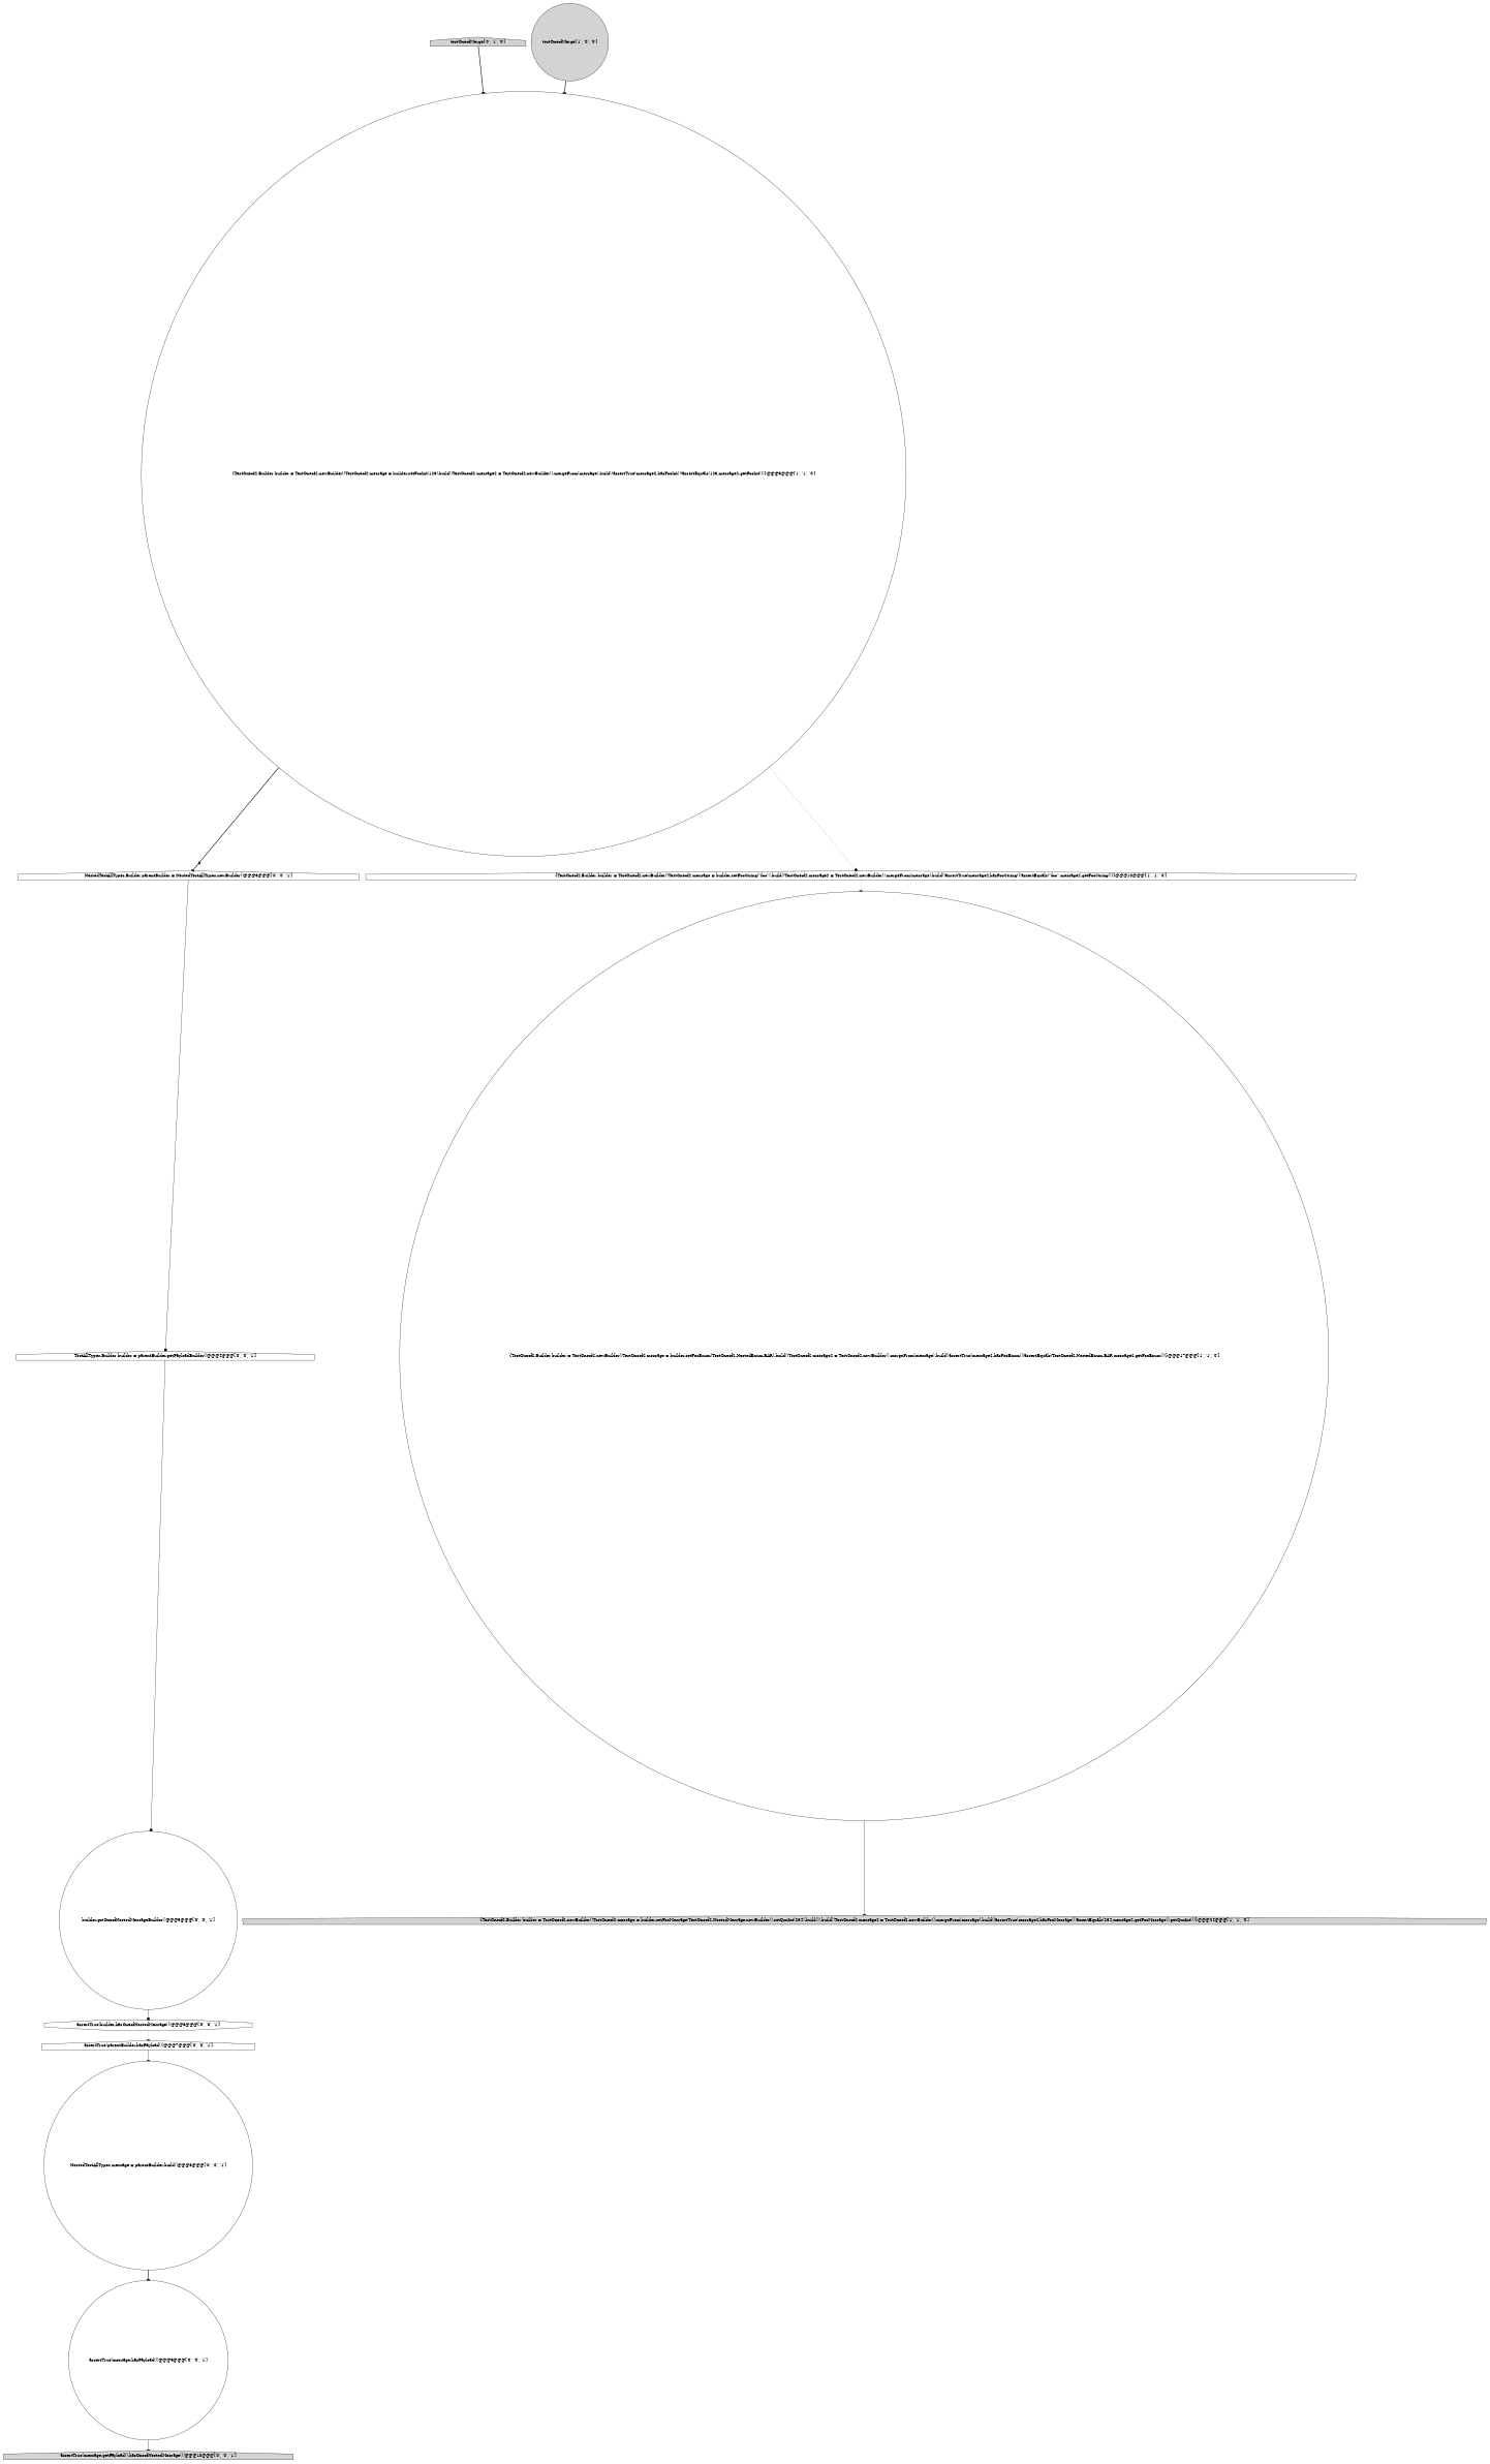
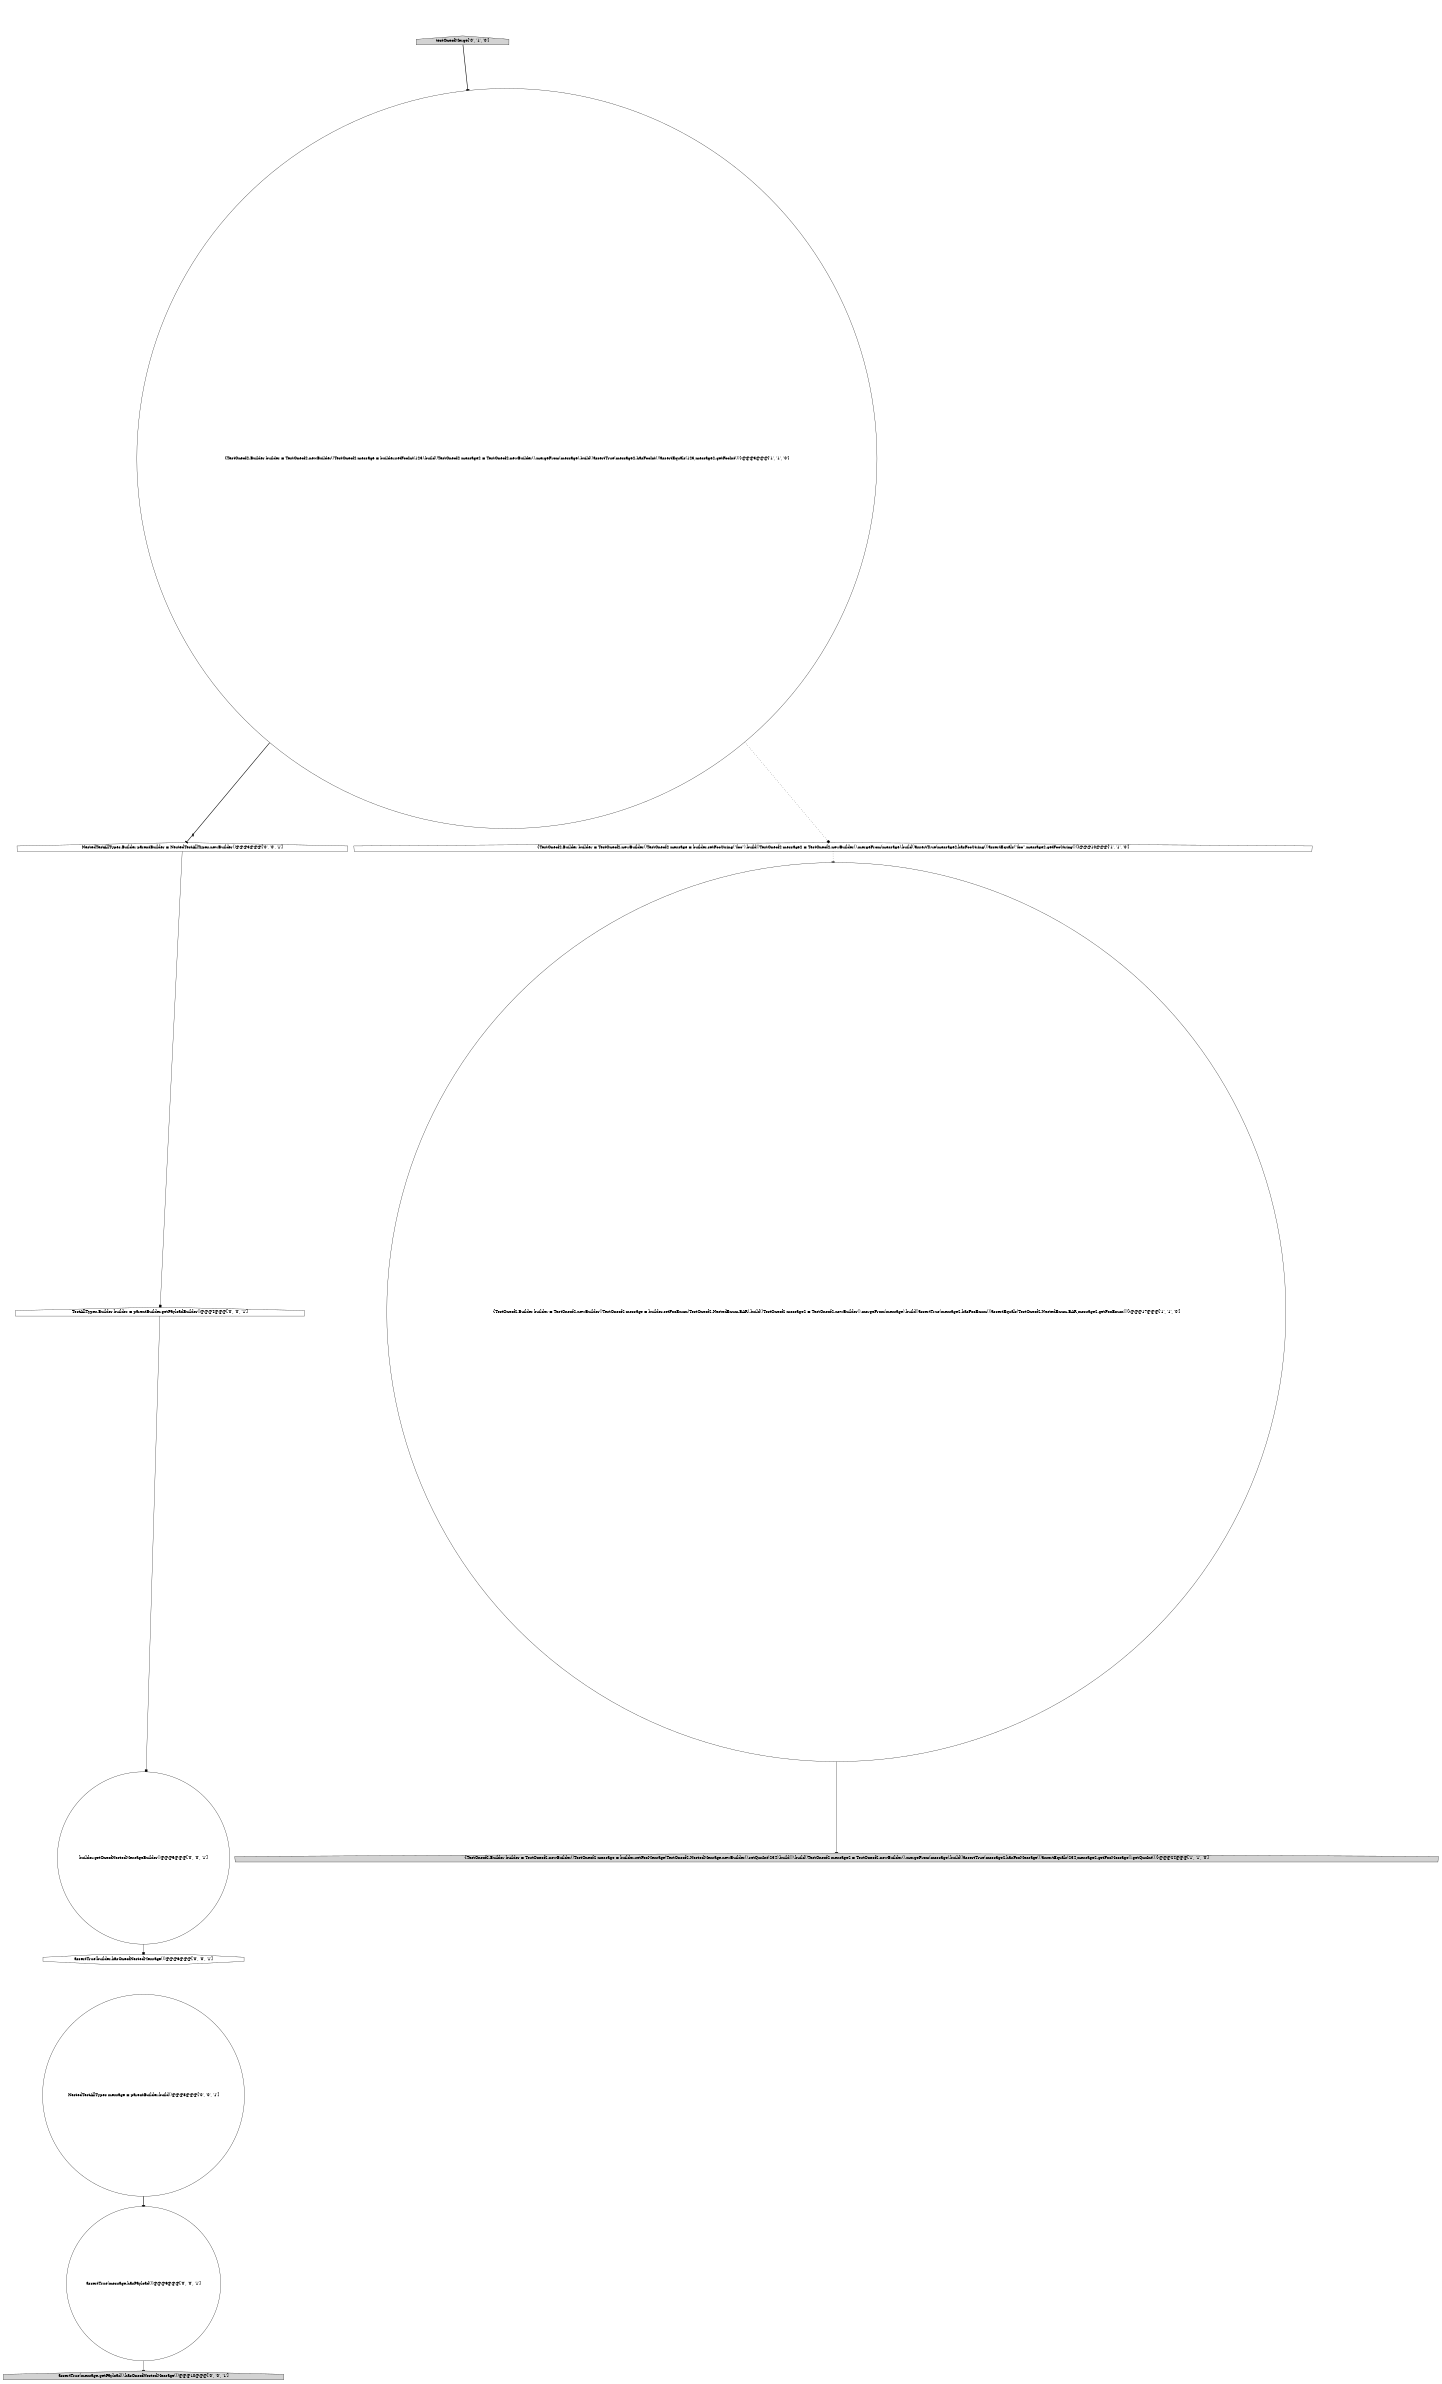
  digraph {
    node [fillcolor=white shape=house style=filled]
    edge [arrowhead=tee style=solid]
    n1 [label="NestedTestAllTypes message = parentBuilder.build()@@@8@@@['0', '0', '1']" shape=circle]
    n2 [label="assertTrue(message.hasPayload())@@@9@@@['0', '0', '1']" shape=circle]
    n3 [fillcolor=lightgray label="assertTrue(message.getPayload().hasOneofNestedMessage())@@@10@@@['0', '0', '1']"]
    n4 [label="builder.getOneofNestedMessageBuilder()@@@5@@@['0', '0', '1']" shape=circle]
    n5 [label="assertTrue(builder.hasOneofNestedMessage())@@@6@@@['0', '0', '1']" shape=octagon]
-   n6 [label="assertTrue(parentBuilder.hasPayload())@@@7@@@['0', '0', '1']"]
    n7 [label="NestedTestAllTypes.Builder parentBuilder = NestedTestAllTypes.newBuilder()@@@3@@@['0', '0', '1']"]
    n8 [label="TestAllTypes.Builder builder = parentBuilder.getPayloadBuilder()@@@4@@@['0', '0', '1']"]
    n9 [fillcolor=lightgray label="testOneofMerge['0', '1', '0']"]
    n10 [label="{TestOneof2.Builder builder = TestOneof2.newBuilder()TestOneof2 message = builder.setFooInt(123).build()TestOneof2 message2 = TestOneof2.newBuilder().mergeFrom(message).build()assertTrue(message2.hasFooInt())assertEquals(123,message2.getFooInt())}@@@3@@@['1', '1', '0']" shape=circle]
    n11 [label="{TestOneof2.Builder builder = TestOneof2.newBuilder()TestOneof2 message = builder.setFooString(\"foo\").build()TestOneof2 message2 = TestOneof2.newBuilder().mergeFrom(message).build()assertTrue(message2.hasFooString())assertEquals(\"foo\",message2.getFooString())}@@@10@@@['1', '1', '0']"]
    n12 [label="{TestOneof2.Builder builder = TestOneof2.newBuilder()TestOneof2 message = builder.setFooEnum(TestOneof2.NestedEnum.BAR).build()TestOneof2 message2 = TestOneof2.newBuilder().mergeFrom(message).build()assertTrue(message2.hasFooEnum())assertEquals(TestOneof2.NestedEnum.BAR,message2.getFooEnum())}@@@17@@@['1', '1', '0']" shape=circle]
    n13 [fillcolor=lightgray label="{TestOneof2.Builder builder = TestOneof2.newBuilder()TestOneof2 message = builder.setFooMessage(TestOneof2.NestedMessage.newBuilder().setQuxInt(234).build()).build()TestOneof2 message2 = TestOneof2.newBuilder().mergeFrom(message).build()assertTrue(message2.hasFooMessage())assertEquals(234,message2.getFooMessage().getQuxInt())}@@@24@@@['1', '1', '0']"]
-   n14 [fillcolor=lightgray label="testOneofMerge['1', '0', '0']" shape=circle]
    n1 -> n2 [style=bold]
    n2 -> n3
    n4 -> n5 [arrowhead=box]
-   n5 -> n6 [style=dotted]
-   n6 -> n1
    n7 -> n8 [arrowhead=box]
    n8 -> n4 [arrowhead=box]
    n9 -> n10 [style=bold]
    n10 -> n7 [label=0 style=bold]
    n10 -> n11 [arrowhead=box style=dotted]
    n11 -> n12 [style=dotted]
    n12 -> n13
-   n14 -> n10 [style=bold]
  }
